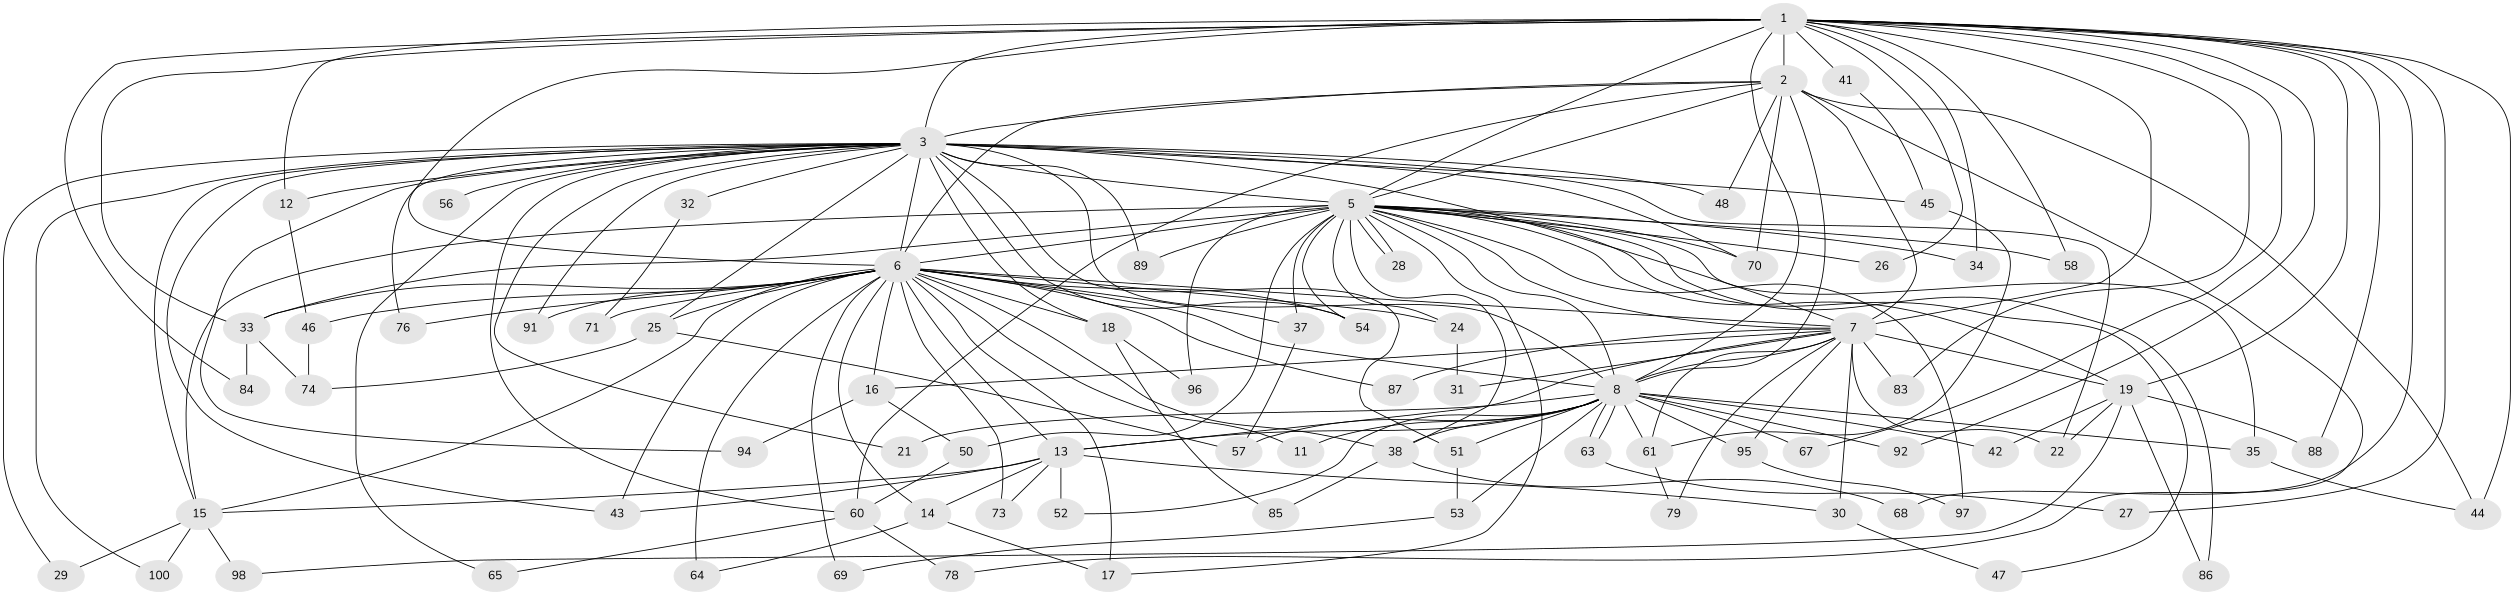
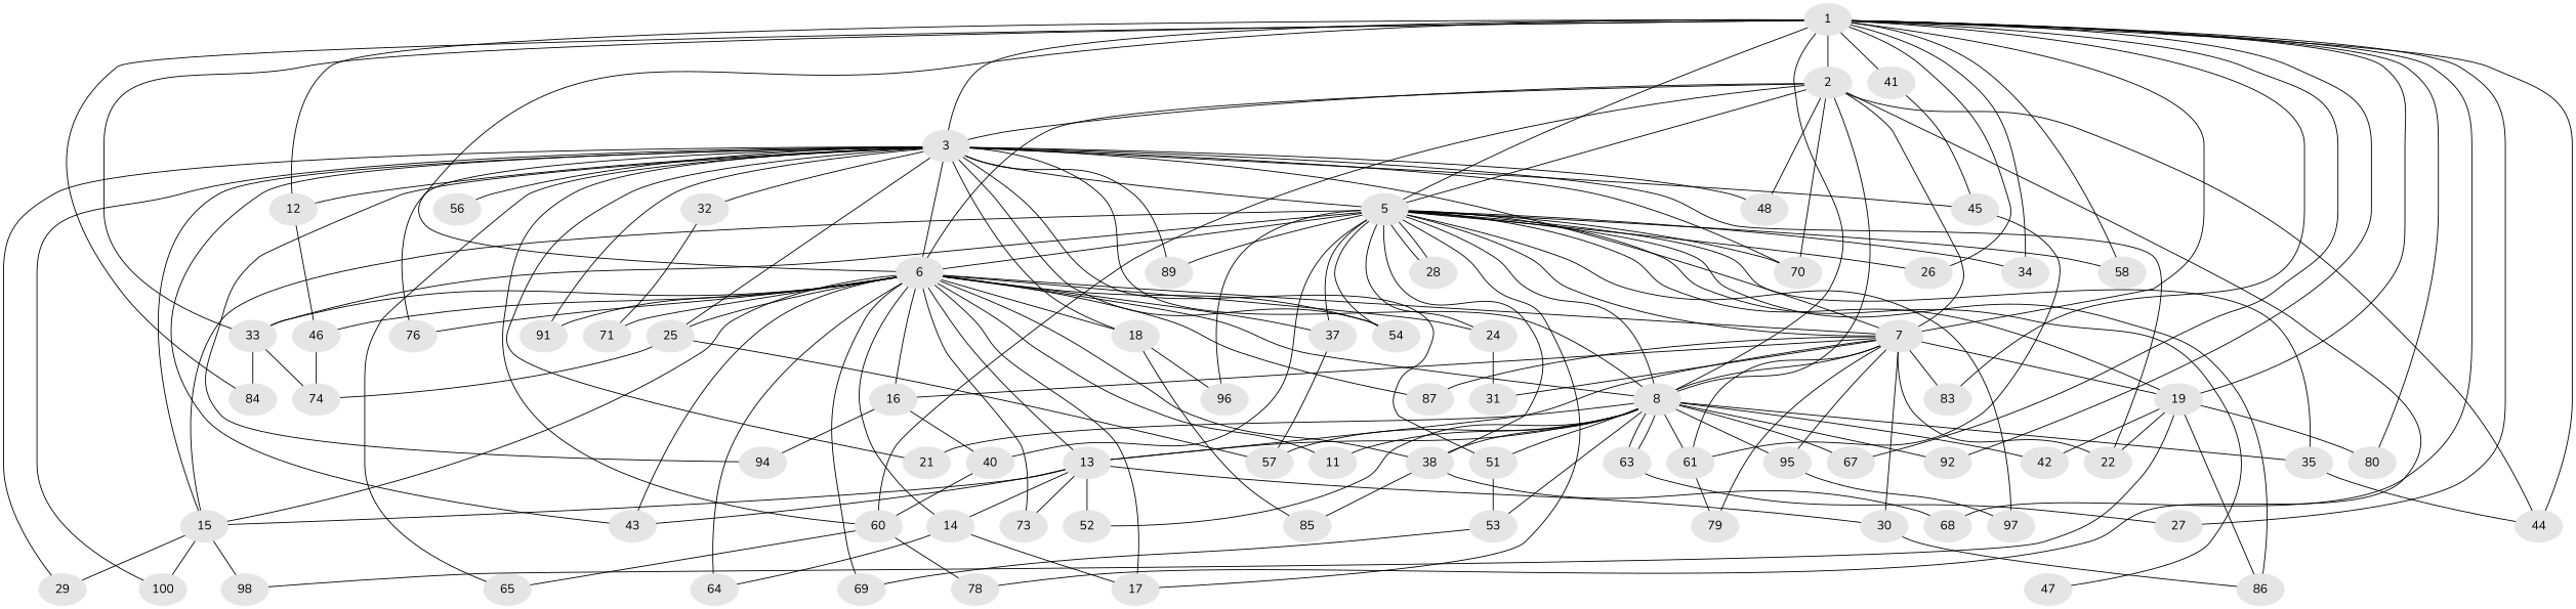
  graph {
    fontname=Nunito
    node [color=gray90 fontname=Nunito style=filled]
    edge [fontname=Nunito]
    1 [super="+4"]
    2
    3 [super="+9"]
    5 [super="+39"]
    6 [super="+10"]
    7 [super="+55"]
    8 [super="+36"]
    12
    19 [super="+20"]
    26
    27 [super="+40"]
    33 [super="+90"]
    34
    41
    44 [super="+88"]
    58
    67
    68
-   80 [label=88]
+   80
    83
    84
    92
    48
    n24 [label=60 super="+63"]
    70 [super="+82"]
    78
    15 [super="+72"]
    18
    21
    22 [super="+66"]
    25
    29
    32
    43 [super="+81"]
    45
    51
    54 [super="+93"]
    56
    65
    76
    89
    91
    94
    100
    17
    24
    28
    35
    37
    38 [super="+49"]
    47
-   50
+   50 [label=40]
    86
    96
    97
    11
    13 [super="+77"]
    14 [super="+60"]
    16
    46
    64
    69
    71
    73
    87
    30
    31
    61 [super="+75"]
    79
    95
    n71 [label=63]
    42
    52
    53
    57 [super="+59"]
    98
    74 [super="+99"]
    85
    1 -- 2 [weight=2]
    1 -- 3 [weight=4]
    1 -- 5 [weight=3]
    1 -- 6 [weight=4]
    1 -- 7 [weight=2]
    1 -- 8 [weight=2]
    1 -- 12
    1 -- 19
    1 -- 26
    1 -- 27 [weight=2]
    1 -- 33
    1 -- 34
    1 -- 41 [weight=2]
    1 -- 44
    1 -- 58
    1 -- 67
    1 -- 68
    1 -- 80
    1 -- 83
    1 -- 84
    1 -- 92
    2 -- 3 [weight=2]
    2 -- 5
    2 -- 6 [weight=2]
    2 -- 7
    2 -- 8
    2 -- 44
    2 -- 48
    2 -- n24
    2 -- 70
    2 -- 78
    3 -- 5 [weight=2]
    3 -- 6 [weight=4]
    3 -- 7 [weight=2]
    3 -- 8 [weight=3]
    3 -- 12
    3 -- 48
    3 -- n24
    3 -- 70
    3 -- 15
    3 -- 18
    3 -- 21
    3 -- 22
    3 -- 25
    3 -- 29
    3 -- 32
    3 -- 43
    3 -- 45
    3 -- 51
    3 -- 54
    3 -- 56
    3 -- 65
    3 -- 76
    3 -- 89
    3 -- 91
    3 -- 94
    3 -- 100
    5 -- 6 [weight=2]
    5 -- 7
    5 -- 8
    5 -- 19
    5 -- 26
    5 -- 33
    5 -- 34
    5 -- 58
    5 -- 70
    5 -- 15
    5 -- 54
    5 -- 89
    5 -- 17
    5 -- 24
    5 -- 28
    5 -- 28
    5 -- 35
    5 -- 37
    5 -- 38
    5 -- 47
    5 -- 50
    5 -- 86
    5 -- 96
    5 -- 97
    6 -- 7 [weight=2]
    6 -- 8 [weight=2]
    6 -- 33
    6 -- 15
    6 -- 18
    6 -- 25
    6 -- 43
    6 -- 54
    6 -- 76
    6 -- 91
    6 -- 17
    6 -- 24
    6 -- 37
    6 -- 38
    6 -- 11
    6 -- 13
    6 -- 14
    6 -- 16
    6 -- 46
    6 -- 64
    6 -- 69
    6 -- 71
    6 -- 73
    6 -- 87
    7 -- 8
    7 -- 19
    7 -- 83
    7 -- 22
    7 -- 13
    7 -- 16
    7 -- 87
    7 -- 30
    7 -- 31
    7 -- 61
    7 -- 79
    7 -- 95
    8 -- 67
    8 -- 92
    8 -- 21
    8 -- 51
    8 -- 35
    8 -- 38
    8 -- 11
    8 -- 13
    8 -- 61
    8 -- 95
    8 -- n71
    8 -- n71
    8 -- 42
    8 -- 52
    8 -- 53
    8 -- 57
    12 -- 46
    19 -- 80
    19 -- 22
    19 -- 86
    19 -- 42
    19 -- 98
    33 -- 84
    33 -- 74
    41 -- 45
    n24 -- 78
    n24 -- 65
    15 -- 29
    15 -- 100
    15 -- 98
    18 -- 96
    18 -- 85
    25 -- 57
    25 -- 74
    32 -- 71
    45 -- 61
    51 -- 53
    24 -- 31
    35 -- 44
    37 -- 57
    38 -- 68
    38 -- 85
    50 -- n24
    13 -- 15
    13 -- 43
    13 -- 14
    13 -- 73
    13 -- 30
    13 -- 52
    14 -- 17
    14 -- 64
    16 -- 94
    16 -- 50
    46 -- 74
-   30 -- 47
+   30 -- 86
    61 -- 79
    95 -- 97
    n71 -- 27
    53 -- 69
  }
